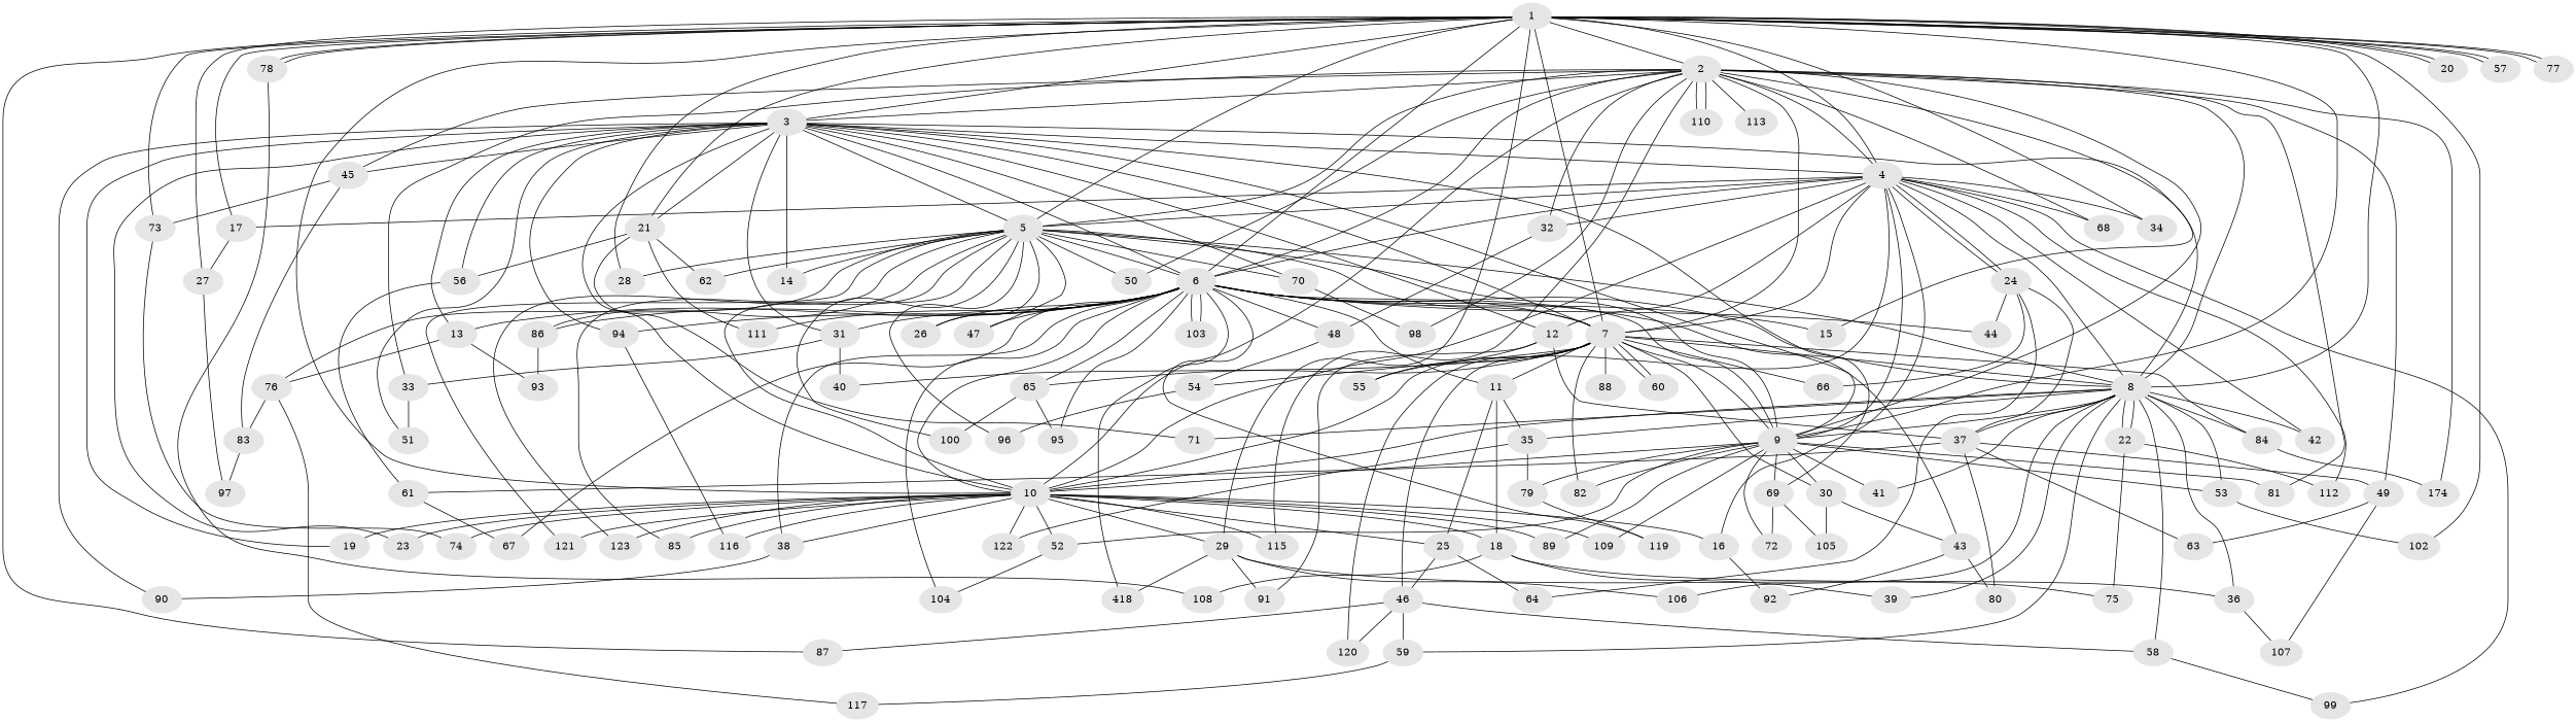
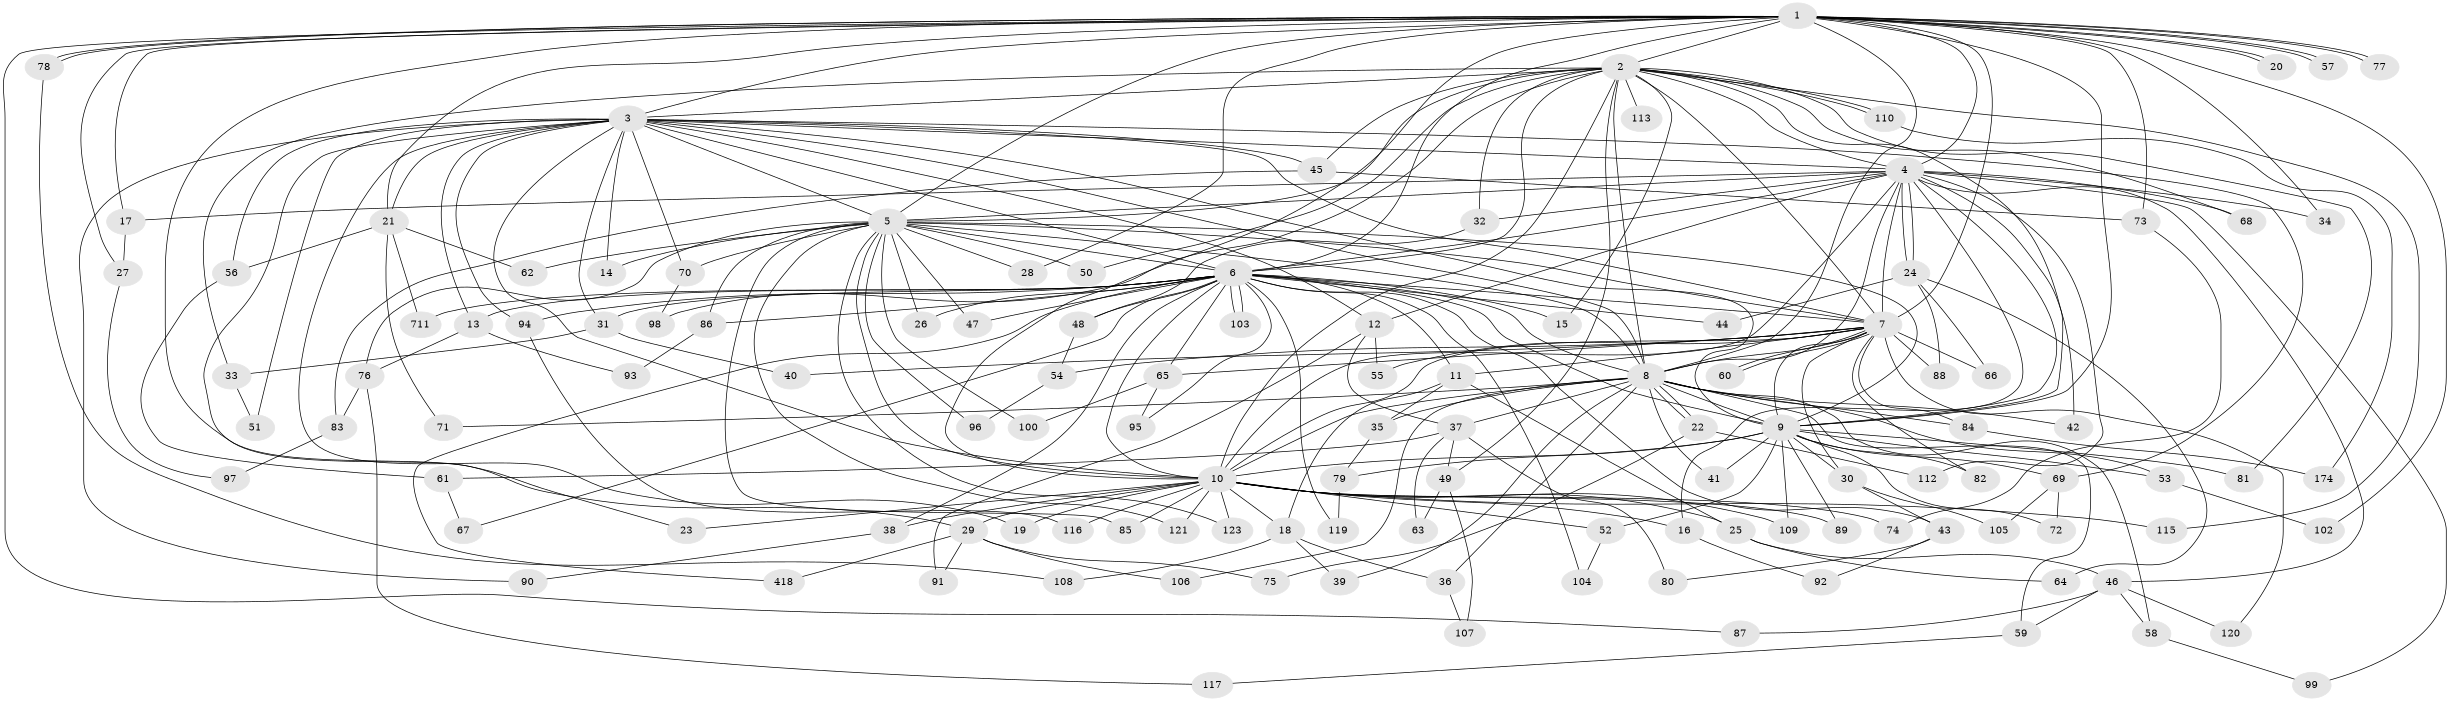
  graph {
    node [color=gray90 style=filled]
    1
    2
    3
    4
    5
    6
    7
    8
    9
    10
    17
    20
    21
    27
    28
    29
    34
    57
    73
    77
    78
    87
    102
    15
    32
    33
    45
    49
    50
    68
    81
    98
    110
    113
    n35 [label=174]
    115
    12
    13
    14
    19
    23
    31
    51
    56
    69
    70
    90
    94
    16
    24
    42
    46
    99
    112
    26
    47
    62
    76
    85
    86
    96
    100
    121
    123
    11
    38
    43
    44
    48
    65
    67
    95
    103
    104
-   111
+   111 [label=711]
    n76 [label=418]
    119
    30
    40
    54
    55
    60
    66
    82
    84
    88
    120
    22
    35
    36
    37
    39
    41
    53
    58
    59
    71
    106
    52
    72
    79
    89
    109
    18
    25
    74
    116
-   122
    97
    91
    75
    108
    83
    107
    63
    93
    61
    105
    92
    64
    117
    80
    1 -- 2
    1 -- 3
    1 -- 4
    1 -- 5
    1 -- 6
    1 -- 7
    1 -- 8
    1 -- 9
    1 -- 10
    1 -- 17
    1 -- 20
    1 -- 20
    1 -- 21
    1 -- 27
    1 -- 28
    1 -- 29
    1 -- 34
    1 -- 57
    1 -- 57
    1 -- 73
    1 -- 77
    1 -- 77
    1 -- 78
    1 -- 78
    1 -- 87
    1 -- 102
    2 -- 3
    2 -- 4
    2 -- 5
    2 -- 6
    2 -- 7
    2 -- 8
    2 -- 9
    2 -- 10
    2 -- 15
    2 -- 32
    2 -- 33
    2 -- 45
    2 -- 49
    2 -- 50
    2 -- 68
    2 -- 81
    2 -- 98
    2 -- 110
    2 -- 110
    2 -- 113
-   2 -- n35
+   110 -- n35
    2 -- 115
    3 -- 4
    3 -- 5
    3 -- 6
    3 -- 7
    3 -- 8
    3 -- 9
    3 -- 10
    3 -- 21
    3 -- 45
    3 -- 12
    3 -- 13
    3 -- 14
    3 -- 19
    3 -- 23
    3 -- 31
    3 -- 51
    3 -- 56
    3 -- 69
    3 -- 70
    3 -- 90
    3 -- 94
    4 -- 5
    4 -- 6
    4 -- 7
    4 -- 8
    4 -- 9
    4 -- 10
    4 -- 17
    4 -- 34
    4 -- 32
    4 -- 68
    4 -- 12
    4 -- 16
    4 -- 24
    4 -- 24
    4 -- 42
    4 -- 46
    4 -- 99
    4 -- 112
    5 -- 6
    5 -- 7
    5 -- 8
    5 -- 9
    5 -- 10
    5 -- 28
    5 -- 50
    5 -- 14
    5 -- 70
    5 -- 26
    5 -- 47
    5 -- 62
    5 -- 76
    5 -- 85
    5 -- 86
    5 -- 96
    5 -- 100
    5 -- 121
    5 -- 123
    6 -- 7
    6 -- 8
    6 -- 9
    6 -- 10
    6 -- 15
    6 -- 13
    6 -- 31
    6 -- 94
    6 -- 26
    6 -- 47
    6 -- 86
    6 -- 11
    6 -- 38
    6 -- 43
    6 -- 44
    6 -- 48
    6 -- 65
    6 -- 67
    6 -- 95
    6 -- 103
    6 -- 103
    6 -- 104
    6 -- 111
    6 -- n76
    6 -- 119
    7 -- 8
    7 -- 9
    7 -- 10
    7 -- 11
    7 -- 65
    7 -- 30
    7 -- 40
    7 -- 54
    7 -- 55
    7 -- 60
    7 -- 60
    7 -- 66
    7 -- 82
    7 -- 84
    7 -- 88
    7 -- 120
    8 -- 9
    8 -- 10
    8 -- 42
    8 -- 84
    8 -- 22
    8 -- 22
    8 -- 35
    8 -- 36
    8 -- 37
    8 -- 39
    8 -- 41
    8 -- 53
    8 -- 58
    8 -- 59
    8 -- 71
    8 -- 106
    9 -- 10
    9 -- 81
    9 -- 69
    9 -- 30
    9 -- 82
    9 -- 41
    9 -- 53
    9 -- 52
    9 -- 72
    9 -- 79
    9 -- 89
    9 -- 109
    10 -- 29
    10 -- 115
    10 -- 19
    10 -- 23
    10 -- 16
    10 -- 85
    10 -- 121
    10 -- 123
    10 -- 38
    10 -- 52
    10 -- 89
    10 -- 109
    10 -- 18
    10 -- 25
    10 -- 74
    10 -- 116
-   10 -- 122
    17 -- 27
    21 -- 56
    21 -- 62
    21 -- 111
    21 -- 71
    27 -- 97
    29 -- n76
    29 -- 106
    29 -- 91
    29 -- 75
    73 -- 74
    78 -- 108
    32 -- 48
    33 -- 51
    45 -- 73
    45 -- 83
    49 -- 107
    49 -- 63
    12 -- 55
    12 -- 37
    12 -- 91
    13 -- 76
    13 -- 93
    31 -- 33
    31 -- 40
    56 -- 61
    69 -- 72
    69 -- 105
    70 -- 98
    94 -- 116
    16 -- 92
    24 -- 44
    24 -- 66
-   24 -- 37
+   24 -- 88
    24 -- 64
    46 -- 87
    46 -- 120
    46 -- 58
    46 -- 59
    76 -- 83
    76 -- 117
    86 -- 93
    11 -- 35
    11 -- 18
    11 -- 25
    38 -- 90
    43 -- 92
    43 -- 80
    48 -- 54
    65 -- 100
    65 -- 95
    30 -- 43
    30 -- 105
    54 -- 96
    84 -- n35
    22 -- 112
    22 -- 75
    35 -- 79
-   35 -- 122
    36 -- 107
    37 -- 49
    37 -- 63
    37 -- 61
    37 -- 80
    53 -- 102
    58 -- 99
    59 -- 117
    52 -- 104
    79 -- 119
    18 -- 36
    18 -- 39
    18 -- 108
    25 -- 46
    25 -- 64
    83 -- 97
    61 -- 67
  }
